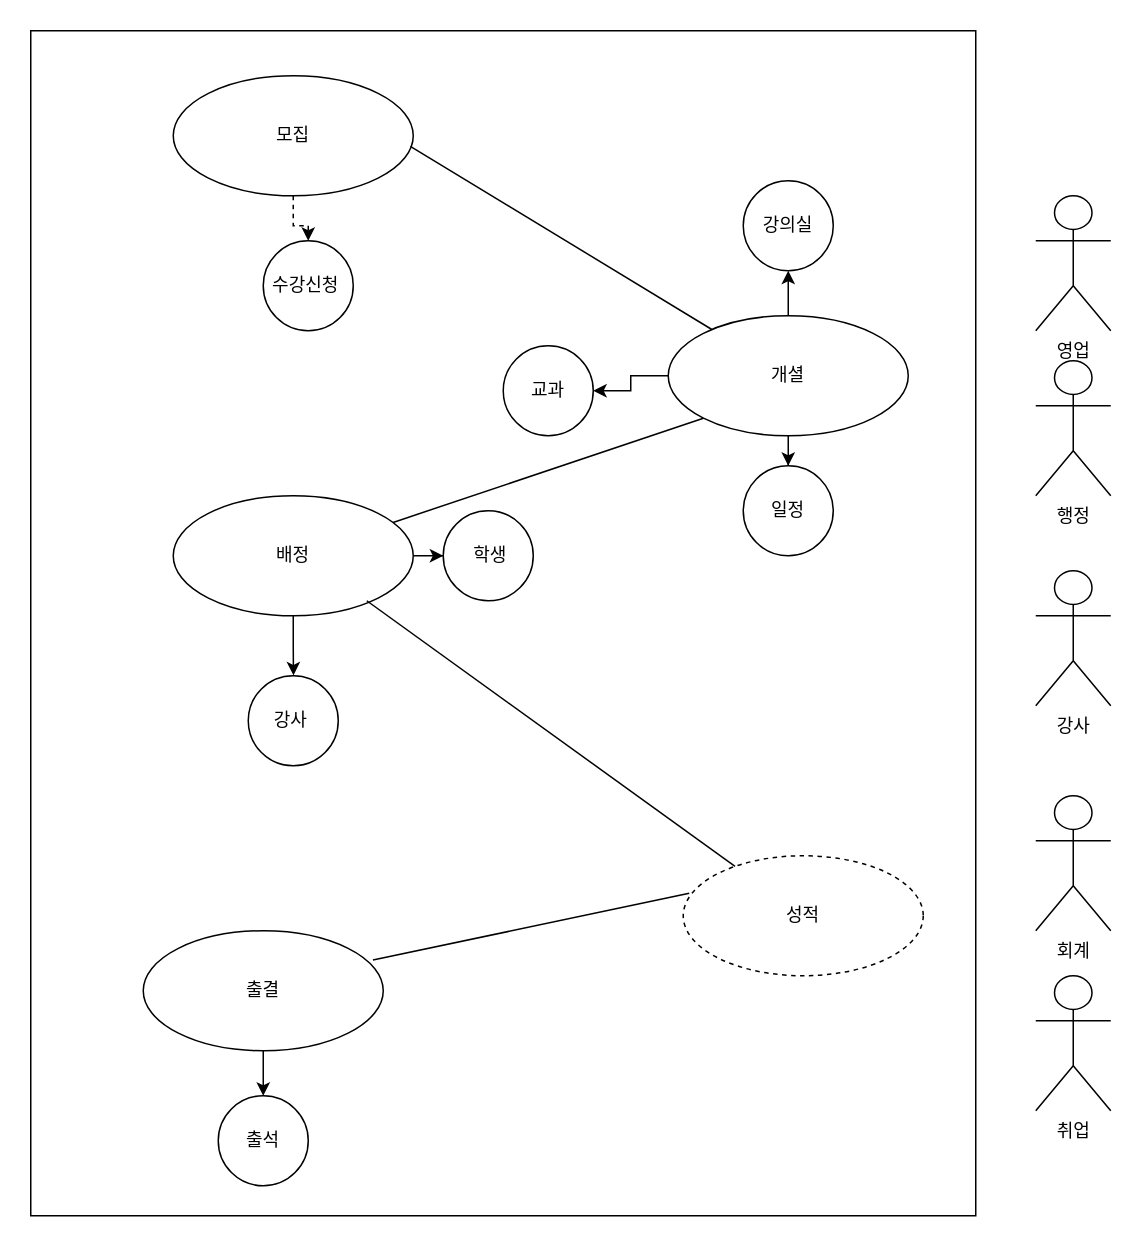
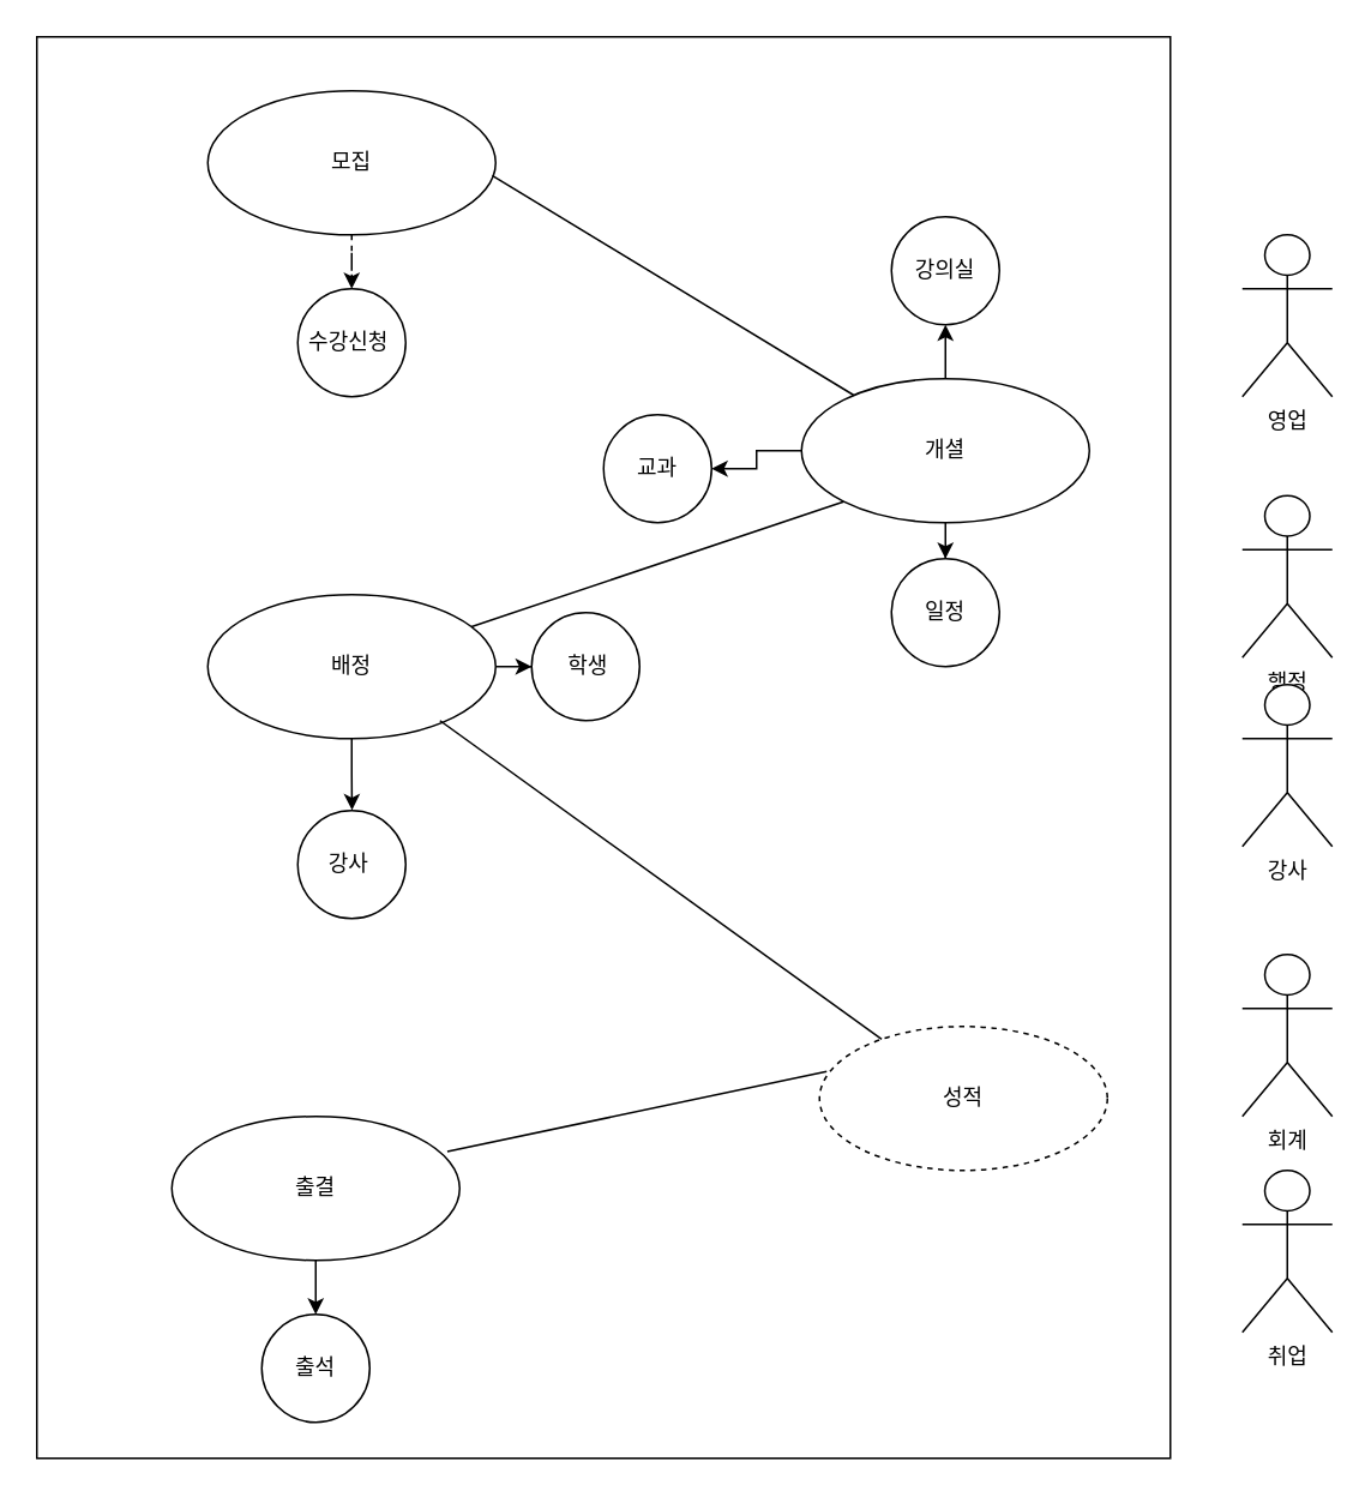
  <mxCell id="0" />
  <mxCell id="1" parent="0" />
  <mxCell id="2" value="" style="rounded=0;whiteSpace=wrap;html=1;" vertex="1" parent="1"><mxGeometry x="20" y="20" width="630" height="790" as="geometry" /></mxCell>
  <mxCell id="3" value="" style="edgeStyle=orthogonalEdgeStyle;rounded=0;orthogonalLoop=1;jettySize=auto;html=1;fontFamily=Georgia;dashed=1;" edge="1" parent="1" source="4" target="18"><mxGeometry relative="1" as="geometry" /></mxCell>
  <mxCell id="4" value="모집" style="ellipse;whiteSpace=wrap;html=1;fontFamily=Georgia;" vertex="1" parent="1"><mxGeometry x="115" y="50" width="160" height="80" as="geometry" /></mxCell>
  <mxCell id="5" value="" style="edgeStyle=orthogonalEdgeStyle;rounded=0;orthogonalLoop=1;jettySize=auto;html=1;fontFamily=Georgia;" edge="1" parent="1" source="8" target="17"><mxGeometry relative="1" as="geometry" /></mxCell>
  <mxCell id="6" value="" style="edgeStyle=orthogonalEdgeStyle;rounded=0;orthogonalLoop=1;jettySize=auto;html=1;fontFamily=Georgia;" edge="1" parent="1" source="8" target="16"><mxGeometry relative="1" as="geometry" /></mxCell>
  <mxCell id="7" value="" style="edgeStyle=orthogonalEdgeStyle;rounded=0;orthogonalLoop=1;jettySize=auto;html=1;fontFamily=Georgia;" edge="1" parent="1" source="8" target="15"><mxGeometry relative="1" as="geometry" /></mxCell>
  <mxCell id="8" value="개셜&lt;span style=&quot;color: rgba(0 , 0 , 0 , 0) ; font-family: monospace ; font-size: 0px&quot;&gt;%3CmxGraphModel%3E%3Croot%3E%3CmxCell%20id%3D%220%22%2F%3E%3CmxCell%20id%3D%221%22%20parent%3D%220%22%2F%3E%3CmxCell%20id%3D%222%22%20value%3D%22%EB%AA%A8%EC%A7%91%22%20style%3D%22ellipse%3BwhiteSpace%3Dwrap%3Bhtml%3D1%3BfontFamily%3DGeorgia%3B%22%20vertex%3D%221%22%20parent%3D%221%22%3E%3CmxGeometry%20x%3D%22290%22%20y%3D%22420%22%20width%3D%22120%22%20height%3D%2280%22%20as%3D%22geometry%22%2F%3E%3C%2FmxCell%3E%3C%2Froot%3E%3C%2FmxGraphModel%3E&lt;/span&gt;" style="ellipse;whiteSpace=wrap;html=1;fontFamily=Georgia;" vertex="1" parent="1"><mxGeometry x="445" y="210" width="160" height="80" as="geometry" /></mxCell>
  <mxCell id="9" value="" style="edgeStyle=orthogonalEdgeStyle;rounded=0;orthogonalLoop=1;jettySize=auto;html=1;fontFamily=Georgia;" edge="1" parent="1" source="11" target="20"><mxGeometry relative="1" as="geometry" /></mxCell>
  <mxCell id="10" style="edgeStyle=orthogonalEdgeStyle;rounded=0;orthogonalLoop=1;jettySize=auto;html=1;entryX=0.278;entryY=0.544;entryDx=0;entryDy=0;entryPerimeter=0;fontFamily=Georgia;" edge="1" parent="1" source="11" target="2"><mxGeometry relative="1" as="geometry" /></mxCell>
  <mxCell id="11" value="배정&lt;span style=&quot;color: rgba(0 , 0 , 0 , 0) ; font-family: monospace ; font-size: 0px&quot;&gt;%3CmxGraphModel%3E%3Croot%3E%3CmxCell%20id%3D%220%22%2F%3E%3CmxCell%20id%3D%221%22%20parent%3D%220%22%2F%3E%3CmxCell%20id%3D%222%22%20value%3D%22%EB%AA%A8%EC%A7%91%22%20style%3D%22ellipse%3BwhiteSpace%3Dwrap%3Bhtml%3D1%3BfontFamily%3DGeorgia%3B%22%20vertex%3D%221%22%20parent%3D%221%22%3E%3CmxGeometry%20x%3D%22290%22%20y%3D%22420%22%20width%3D%22160%22%20height%3D%2280%22%20as%3D%22geometry%22%2F%3E%3C%2FmxCell%3E%3C%2Froot%3E%3C%2FmxGraphModel%3E&lt;/span&gt;" style="ellipse;whiteSpace=wrap;html=1;fontFamily=Georgia;" vertex="1" parent="1"><mxGeometry x="115" y="330" width="160" height="80" as="geometry" /></mxCell>
  <mxCell id="12" value="" style="edgeStyle=orthogonalEdgeStyle;rounded=0;orthogonalLoop=1;jettySize=auto;html=1;fontFamily=Georgia;" edge="1" parent="1" source="13" target="21"><mxGeometry relative="1" as="geometry" /></mxCell>
  <mxCell id="13" value="출결" style="ellipse;whiteSpace=wrap;html=1;fontFamily=Georgia;" vertex="1" parent="1"><mxGeometry x="95" y="620" width="160" height="80" as="geometry" /></mxCell>
  <mxCell id="14" value="성적" style="ellipse;whiteSpace=wrap;html=1;fontFamily=Georgia;dashed=1;" vertex="1" parent="1"><mxGeometry x="455" y="570" width="160" height="80" as="geometry" /></mxCell>
  <mxCell id="15" value="교과" style="ellipse;whiteSpace=wrap;html=1;aspect=fixed;fontFamily=Georgia;" vertex="1" parent="1"><mxGeometry x="335" y="230" width="60" height="60" as="geometry" /></mxCell>
  <mxCell id="16" value="일정" style="ellipse;whiteSpace=wrap;html=1;aspect=fixed;fontFamily=Georgia;" vertex="1" parent="1"><mxGeometry x="495" y="310" width="60" height="60" as="geometry" /></mxCell>
  <mxCell id="17" value="강의실" style="ellipse;whiteSpace=wrap;html=1;aspect=fixed;fontFamily=Georgia;" vertex="1" parent="1"><mxGeometry x="495" y="120" width="60" height="60" as="geometry" /></mxCell>
- <mxCell id="18" value="수강신청&amp;nbsp;" style="ellipse;whiteSpace=wrap;html=1;aspect=fixed;fontFamily=Georgia;" vertex="1" parent="1"><mxGeometry x="175" y="160" width="60" height="60" as="geometry" /></mxCell>
+ <mxCell id="18" value="수강신청&amp;nbsp;" style="ellipse;whiteSpace=wrap;html=1;aspect=fixed;fontFamily=Georgia;" vertex="1" parent="1"><mxGeometry x="165" y="160" width="60" height="60" as="geometry" /></mxCell>
  <mxCell id="19" value="강사&amp;nbsp;&lt;span style=&quot;color: rgba(0 , 0 , 0 , 0) ; font-family: monospace ; font-size: 0px&quot;&gt;%3CmxGraphModel%3E%3Croot%3E%3CmxCell%20id%3D%220%22%2F%3E%3CmxCell%20id%3D%221%22%20parent%3D%220%22%2F%3E%3CmxCell%20id%3D%222%22%20value%3D%22%EC%88%98%EA%B0%95%EC%8B%A0%EC%B2%AD%26amp%3Bnbsp%3B%22%20style%3D%22ellipse%3BwhiteSpace%3Dwrap%3Bhtml%3D1%3Baspect%3Dfixed%3BfontFamily%3DGeorgia%3B%22%20vertex%3D%221%22%20parent%3D%221%22%3E%3CmxGeometry%20x%3D%22100%22%20y%3D%22240%22%20width%3D%2260%22%20height%3D%2260%22%20as%3D%22geometry%22%2F%3E%3C%2FmxCell%3E%3C%2Froot%3E%3C%2FmxGraphModel%3E&lt;/span&gt;" style="ellipse;whiteSpace=wrap;html=1;aspect=fixed;fontFamily=Georgia;" vertex="1" parent="1"><mxGeometry x="165" y="450" width="60" height="60" as="geometry" /></mxCell>
  <mxCell id="20" value="&amp;nbsp;학생" style="ellipse;whiteSpace=wrap;html=1;aspect=fixed;fontFamily=Georgia;" vertex="1" parent="1"><mxGeometry x="295" y="340" width="60" height="60" as="geometry" /></mxCell>
  <mxCell id="21" value="출석" style="ellipse;whiteSpace=wrap;html=1;aspect=fixed;fontFamily=Georgia;" vertex="1" parent="1"><mxGeometry x="145" y="730" width="60" height="60" as="geometry" /></mxCell>
  <mxCell id="22" value="" style="endArrow=none;html=1;rounded=0;fontFamily=Georgia;exitX=0.988;exitY=0.588;exitDx=0;exitDy=0;exitPerimeter=0;" edge="1" parent="1" source="4" target="8"><mxGeometry width="50" height="50" relative="1" as="geometry"><mxPoint x="305" y="130" as="sourcePoint" /><mxPoint x="355" y="80" as="targetPoint" /></mxGeometry></mxCell>
  <mxCell id="23" value="" style="endArrow=none;html=1;rounded=0;fontFamily=Georgia;exitX=0.988;exitY=0.588;exitDx=0;exitDy=0;exitPerimeter=0;" edge="1" parent="1" target="14"><mxGeometry width="50" height="50" relative="1" as="geometry"><mxPoint x="244.01" y="400" as="sourcePoint" /><mxPoint x="444.995" y="522.115" as="targetPoint" /></mxGeometry></mxCell>
  <mxCell id="24" value="" style="endArrow=none;html=1;rounded=0;fontFamily=Georgia;entryX=0;entryY=1;entryDx=0;entryDy=0;" edge="1" parent="1" source="11" target="8"><mxGeometry width="50" height="50" relative="1" as="geometry"><mxPoint x="225" y="250" as="sourcePoint" /><mxPoint x="470.535" y="427.084" as="targetPoint" /></mxGeometry></mxCell>
  <mxCell id="25" value="" style="endArrow=none;html=1;rounded=0;fontFamily=Georgia;entryX=0.025;entryY=0.313;entryDx=0;entryDy=0;entryPerimeter=0;" edge="1" parent="1" target="14"><mxGeometry width="50" height="50" relative="1" as="geometry"><mxPoint x="248.134" y="639.532" as="sourcePoint" /><mxPoint x="455.001" y="570.004" as="targetPoint" /></mxGeometry></mxCell>
- <mxCell id="26" value="행정" style="shape=umlActor;verticalLabelPosition=bottom;verticalAlign=top;html=1;outlineConnect=0;fontFamily=Georgia;" vertex="1" parent="1"><mxGeometry x="690" y="240" width="50" height="90" as="geometry" /></mxCell>
+ <mxCell id="26" value="행정" style="shape=umlActor;verticalLabelPosition=bottom;verticalAlign=top;html=1;outlineConnect=0;fontFamily=Georgia;" vertex="1" parent="1"><mxGeometry x="690" y="275" width="50" height="90" as="geometry" /></mxCell>
  <mxCell id="27" value="영업" style="shape=umlActor;verticalLabelPosition=bottom;verticalAlign=top;html=1;outlineConnect=0;fontFamily=Georgia;" vertex="1" parent="1"><mxGeometry x="690" y="130" width="50" height="90" as="geometry" /></mxCell>
  <mxCell id="28" value="강사" style="shape=umlActor;verticalLabelPosition=bottom;verticalAlign=top;html=1;outlineConnect=0;fontFamily=Georgia;" vertex="1" parent="1"><mxGeometry x="690" y="380" width="50" height="90" as="geometry" /></mxCell>
  <mxCell id="29" value="회계" style="shape=umlActor;verticalLabelPosition=bottom;verticalAlign=top;html=1;outlineConnect=0;fontFamily=Georgia;" vertex="1" parent="1"><mxGeometry x="690" y="530" width="50" height="90" as="geometry" /></mxCell>
  <mxCell id="30" value="취업" style="shape=umlActor;verticalLabelPosition=bottom;verticalAlign=top;html=1;outlineConnect=0;fontFamily=Georgia;" vertex="1" parent="1"><mxGeometry x="690" y="650" width="50" height="90" as="geometry" /></mxCell>
